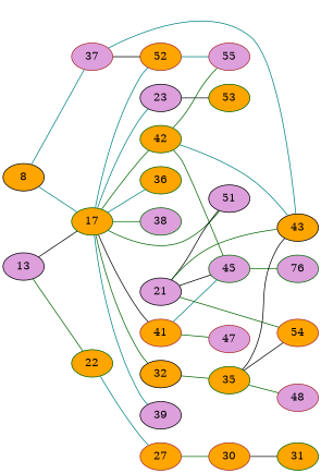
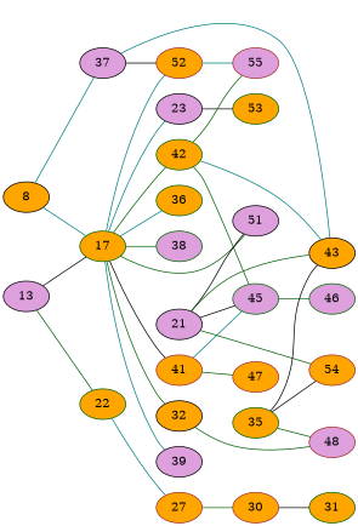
  graph {
    rankdir=LR
    node [color=darkgreen fillcolor=orange style=filled]
    edge [color=darkgreen]
    17 [super="+4+14+7"]
    32 [color=black]
    n3 [color=black fillcolor=plum label=23 super="+15"]
    36
    38 [fillcolor=plum]
    39 [color=black fillcolor=plum]
    41 [color=brown super="+40"]
    42 [super="+28"]
    52 [color=brown super="+49+50"]
    51 [color=black fillcolor=plum]
    8 [color=black]
-   37 [color=brown fillcolor=plum]
+   37 [color=black fillcolor=plum]
    43 [color=black super="+3+29"]
    13 [color=black fillcolor=plum]
    22
    27 [color=brown]
    21 [color=black fillcolor=plum super="+20"]
    45 [fillcolor=plum super="+44"]
    54 [color=brown]
    35 [super="+19+11+6"]
    53
-   47 [color=brown fillcolor=plum]
+   47 [color=brown]
    55 [color=brown fillcolor=plum]
-   46 [fillcolor=plum label=76]
+   46 [fillcolor=plum]
    30 [color=brown]
    31
    48 [color=brown fillcolor=plum]
    17 -- 32 [weight=2]
    17 -- n3 [color=teal]
    17 -- 36 [color=teal]
    17 -- 38
    17 -- 39 [color=teal]
    17 -- 41 [color=black]
    17 -- 42 [weight=2]
    17 -- 52 [color=teal weight=3]
    17 -- 51 [weight=3]
-   32 -- 35
+   32 -- 48
    n3 -- 53 [color=black]
    41 -- 45 [color=teal]
    41 -- 47
    42 -- 43 [color=teal]
    42 -- 45
    42 -- 55
    52 -- 55 [color=teal]
    8 -- 17 [color=teal]
    8 -- 37 [color=teal]
    37 -- 52 [color=black weight=2]
    37 -- 43 [color=teal weight=2]
    13 -- 17 [color=black]
    13 -- 22
    22 -- 27 [color=teal]
    27 -- 30
    21 -- 51 [color=black]
    21 -- 43 [weight=2]
    21 -- 45 [color=black]
    21 -- 54
    45 -- 46 [weight=2]
    35 -- 43 [color=black weight=2]
    35 -- 54 [color=black]
    35 -- 48
    30 -- 31 [color=black]
  }
